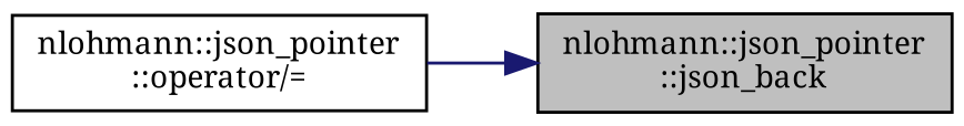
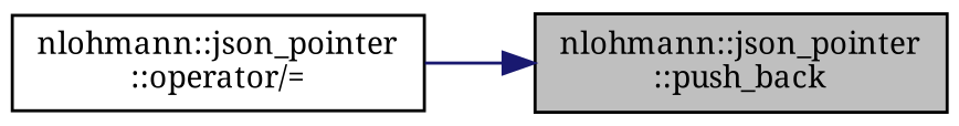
  digraph {
    rankdir=RL
    fontname="Noto Serif"
    node [color=black fontname="Noto Serif" fontsize=10 shape=record style=filled]
-   n1 [fillcolor=grey75 fontcolor=black height=0.2 label="nlohmann::json_pointer\l::json_back" width=0.4]
+   n1 [fillcolor=grey75 fontcolor=black height=0.2 label="nlohmann::json_pointer\l::push_back" width=0.4]
    n2 [fillcolor=white height=0.2 label="nlohmann::json_pointer\l::operator/=" width=0.4]
    n1 -> n2 [color=midnightblue dir=back fontname="Noto Serif" fontsize=10 labelfontname=Helvetica labelfontsize=10 style=solid]
  }
